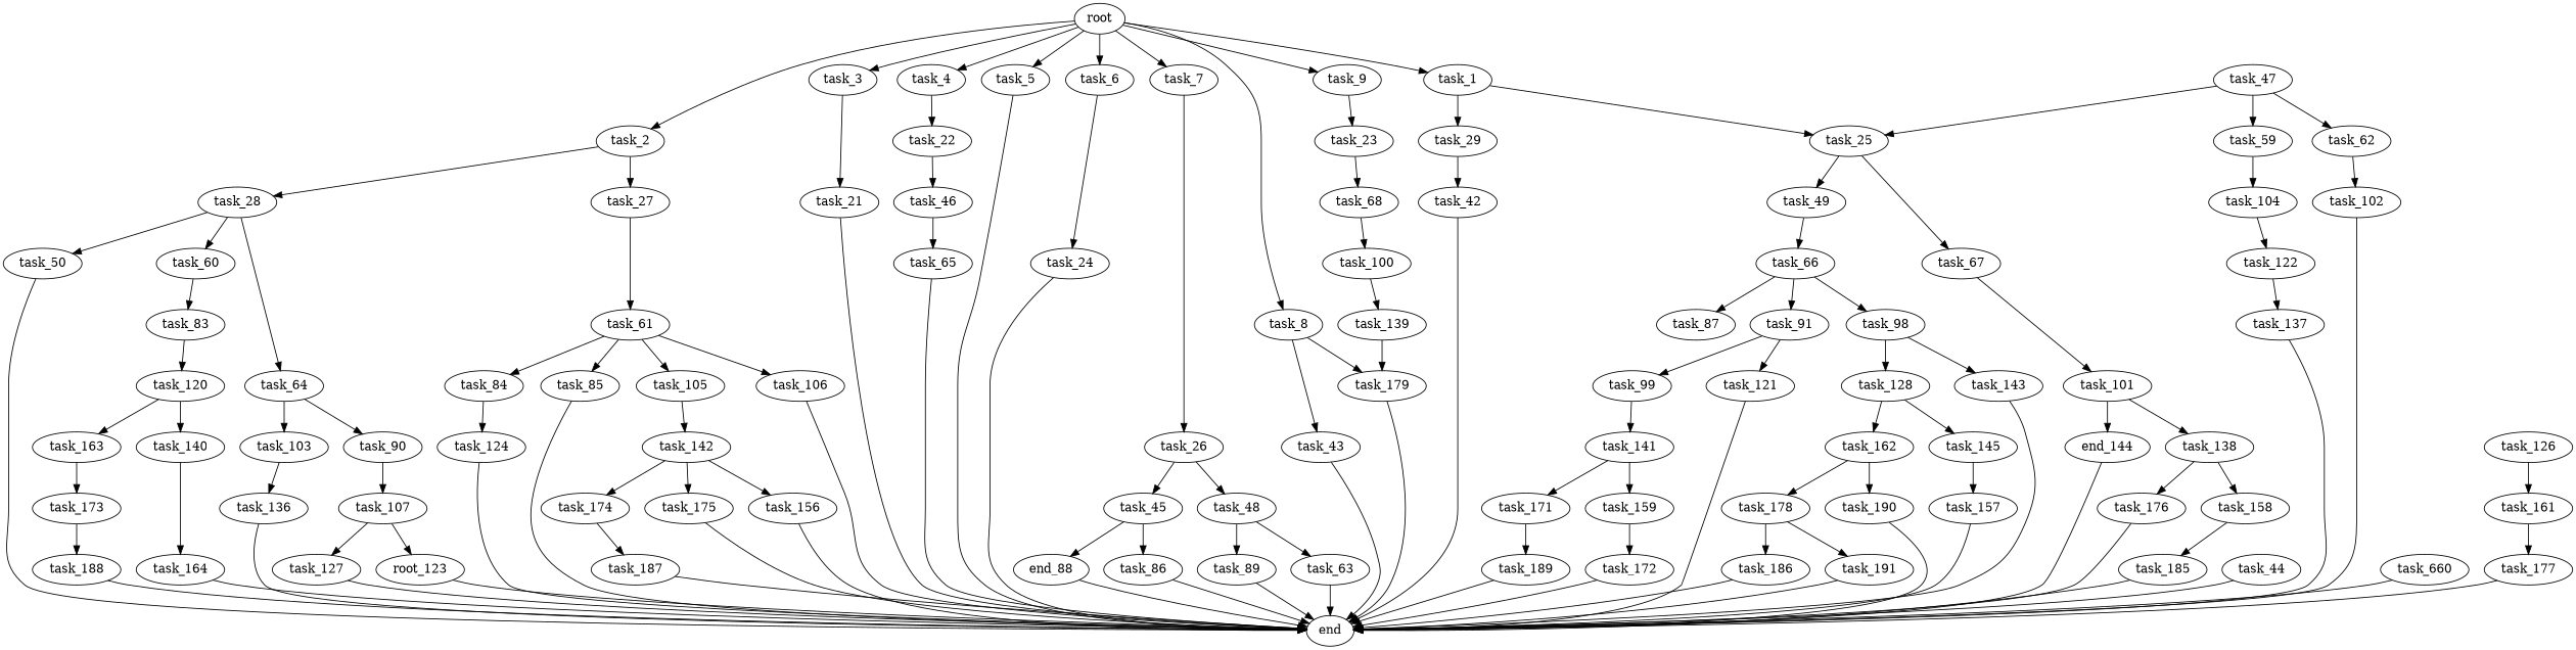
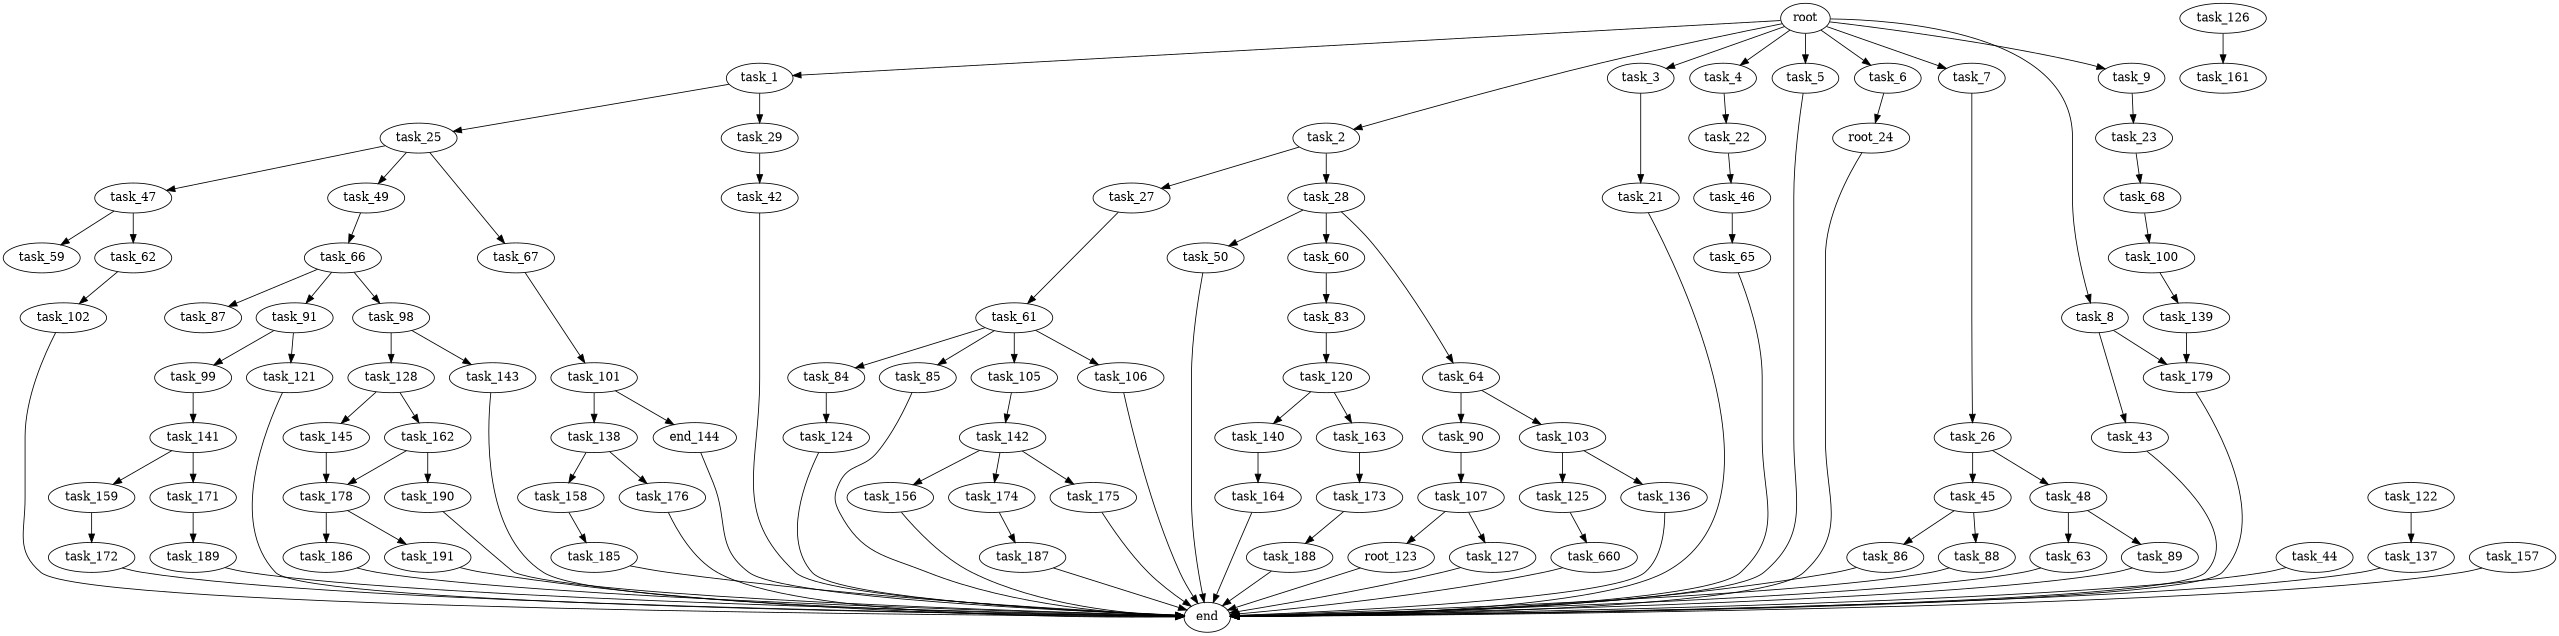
  digraph {
    root
    task_1
    task_2
    task_3
    task_4
    task_5
    task_6
    task_7
    task_8
    task_9
    task_25
    task_29
    task_27
    task_28
    task_21
    task_22
    end
-   task_24
+   task_24 [label=root_24]
    task_26
    task_43
    task_179
    task_23
    task_47
    task_49
    task_67
    task_42
    task_61
    task_50
    task_60
    task_64
    task_46
    task_45
    task_48
    task_44
    task_68
    task_65
    task_100
    task_59
    task_62
    task_66
    task_101
    task_86
-   task_88 [label=end_88]
+   task_88
    task_63
    task_89
    task_84
    task_85
    task_105
    task_106
    task_83
    task_90
    task_103
-   task_104
    task_102
    task_87
    task_91
    task_98
    task_122
    task_120
    task_124
    task_142
    task_107
+   task_125
    task_136
    task_99
    task_121
    task_128
    task_143
    task_138
    n70 [label=end_144]
    task_139
    task_140
    task_163
    task_126
    task_161
    n76 [label=root_123]
    task_127
    task_141
    task_145
    task_162
    task_159
    task_171
    task_158
    task_176
    n85 [label=task_660]
    task_137
    task_156
    task_174
    task_175
    task_164
    task_173
-   task_177
    task_157
    task_178
    task_190
    task_185
    task_172
    task_189
    task_187
    task_186
    task_191
    task_188
    root -> task_1
    root -> task_2
    root -> task_3
    root -> task_4
    root -> task_5
    root -> task_6
    root -> task_7
    root -> task_8
    root -> task_9
    task_1 -> task_25
    task_1 -> task_29
    task_2 -> task_27
    task_2 -> task_28
    task_3 -> task_21
    task_4 -> task_22
    task_5 -> end
    task_6 -> task_24
    task_7 -> task_26
    task_8 -> task_43
    task_8 -> task_179
    task_9 -> task_23
-   task_47 -> task_25
+   task_25 -> task_47
    task_25 -> task_49
    task_25 -> task_67
    task_29 -> task_42
    task_27 -> task_61
    task_28 -> task_50
    task_28 -> task_60
    task_28 -> task_64
    task_21 -> end
    task_22 -> task_46
    task_24 -> end
    task_26 -> task_45
    task_26 -> task_48
    task_43 -> end
    task_179 -> end
    task_23 -> task_68
    task_47 -> task_59
    task_47 -> task_62
    task_49 -> task_66
    task_67 -> task_101
    task_42 -> end
    task_61 -> task_84
    task_61 -> task_85
    task_61 -> task_105
    task_61 -> task_106
    task_50 -> end
    task_60 -> task_83
    task_64 -> task_90
    task_64 -> task_103
    task_46 -> task_65
    task_45 -> task_86
    task_45 -> task_88
    task_48 -> task_63
    task_48 -> task_89
    task_44 -> end
    task_68 -> task_100
    task_65 -> end
    task_100 -> task_139
-   task_59 -> task_104
    task_62 -> task_102
    task_66 -> task_87
    task_66 -> task_91
    task_66 -> task_98
    task_101 -> task_138
    task_101 -> n70
    task_86 -> end
    task_88 -> end
    task_63 -> end
    task_89 -> end
    task_84 -> task_124
    task_85 -> end
    task_105 -> task_142
    task_106 -> end
    task_83 -> task_120
    task_90 -> task_107
+   task_103 -> task_125
    task_103 -> task_136
-   task_104 -> task_122
    task_102 -> end
    task_91 -> task_99
    task_91 -> task_121
    task_98 -> task_128
    task_98 -> task_143
    task_122 -> task_137
    task_120 -> task_140
    task_120 -> task_163
    task_124 -> end
    task_142 -> task_156
    task_142 -> task_174
    task_142 -> task_175
    task_107 -> n76
    task_107 -> task_127
+   task_125 -> n85
    task_136 -> end
    task_99 -> task_141
    task_121 -> end
    task_128 -> task_145
    task_128 -> task_162
    task_143 -> end
    task_138 -> task_158
    task_138 -> task_176
    n70 -> end
    task_139 -> task_179
    task_140 -> task_164
    task_163 -> task_173
    task_126 -> task_161
-   task_161 -> task_177
    n76 -> end
    task_127 -> end
    task_141 -> task_159
    task_141 -> task_171
-   task_145 -> task_157
+   task_145 -> task_178
    task_162 -> task_178
    task_162 -> task_190
    task_159 -> task_172
    task_171 -> task_189
    task_158 -> task_185
    task_176 -> end
    n85 -> end
    task_137 -> end
    task_156 -> end
    task_174 -> task_187
    task_175 -> end
    task_164 -> end
    task_173 -> task_188
-   task_177 -> end
    task_157 -> end
    task_178 -> task_186
    task_178 -> task_191
    task_190 -> end
    task_185 -> end
    task_172 -> end
    task_189 -> end
    task_187 -> end
    task_186 -> end
    task_191 -> end
    task_188 -> end
  }
